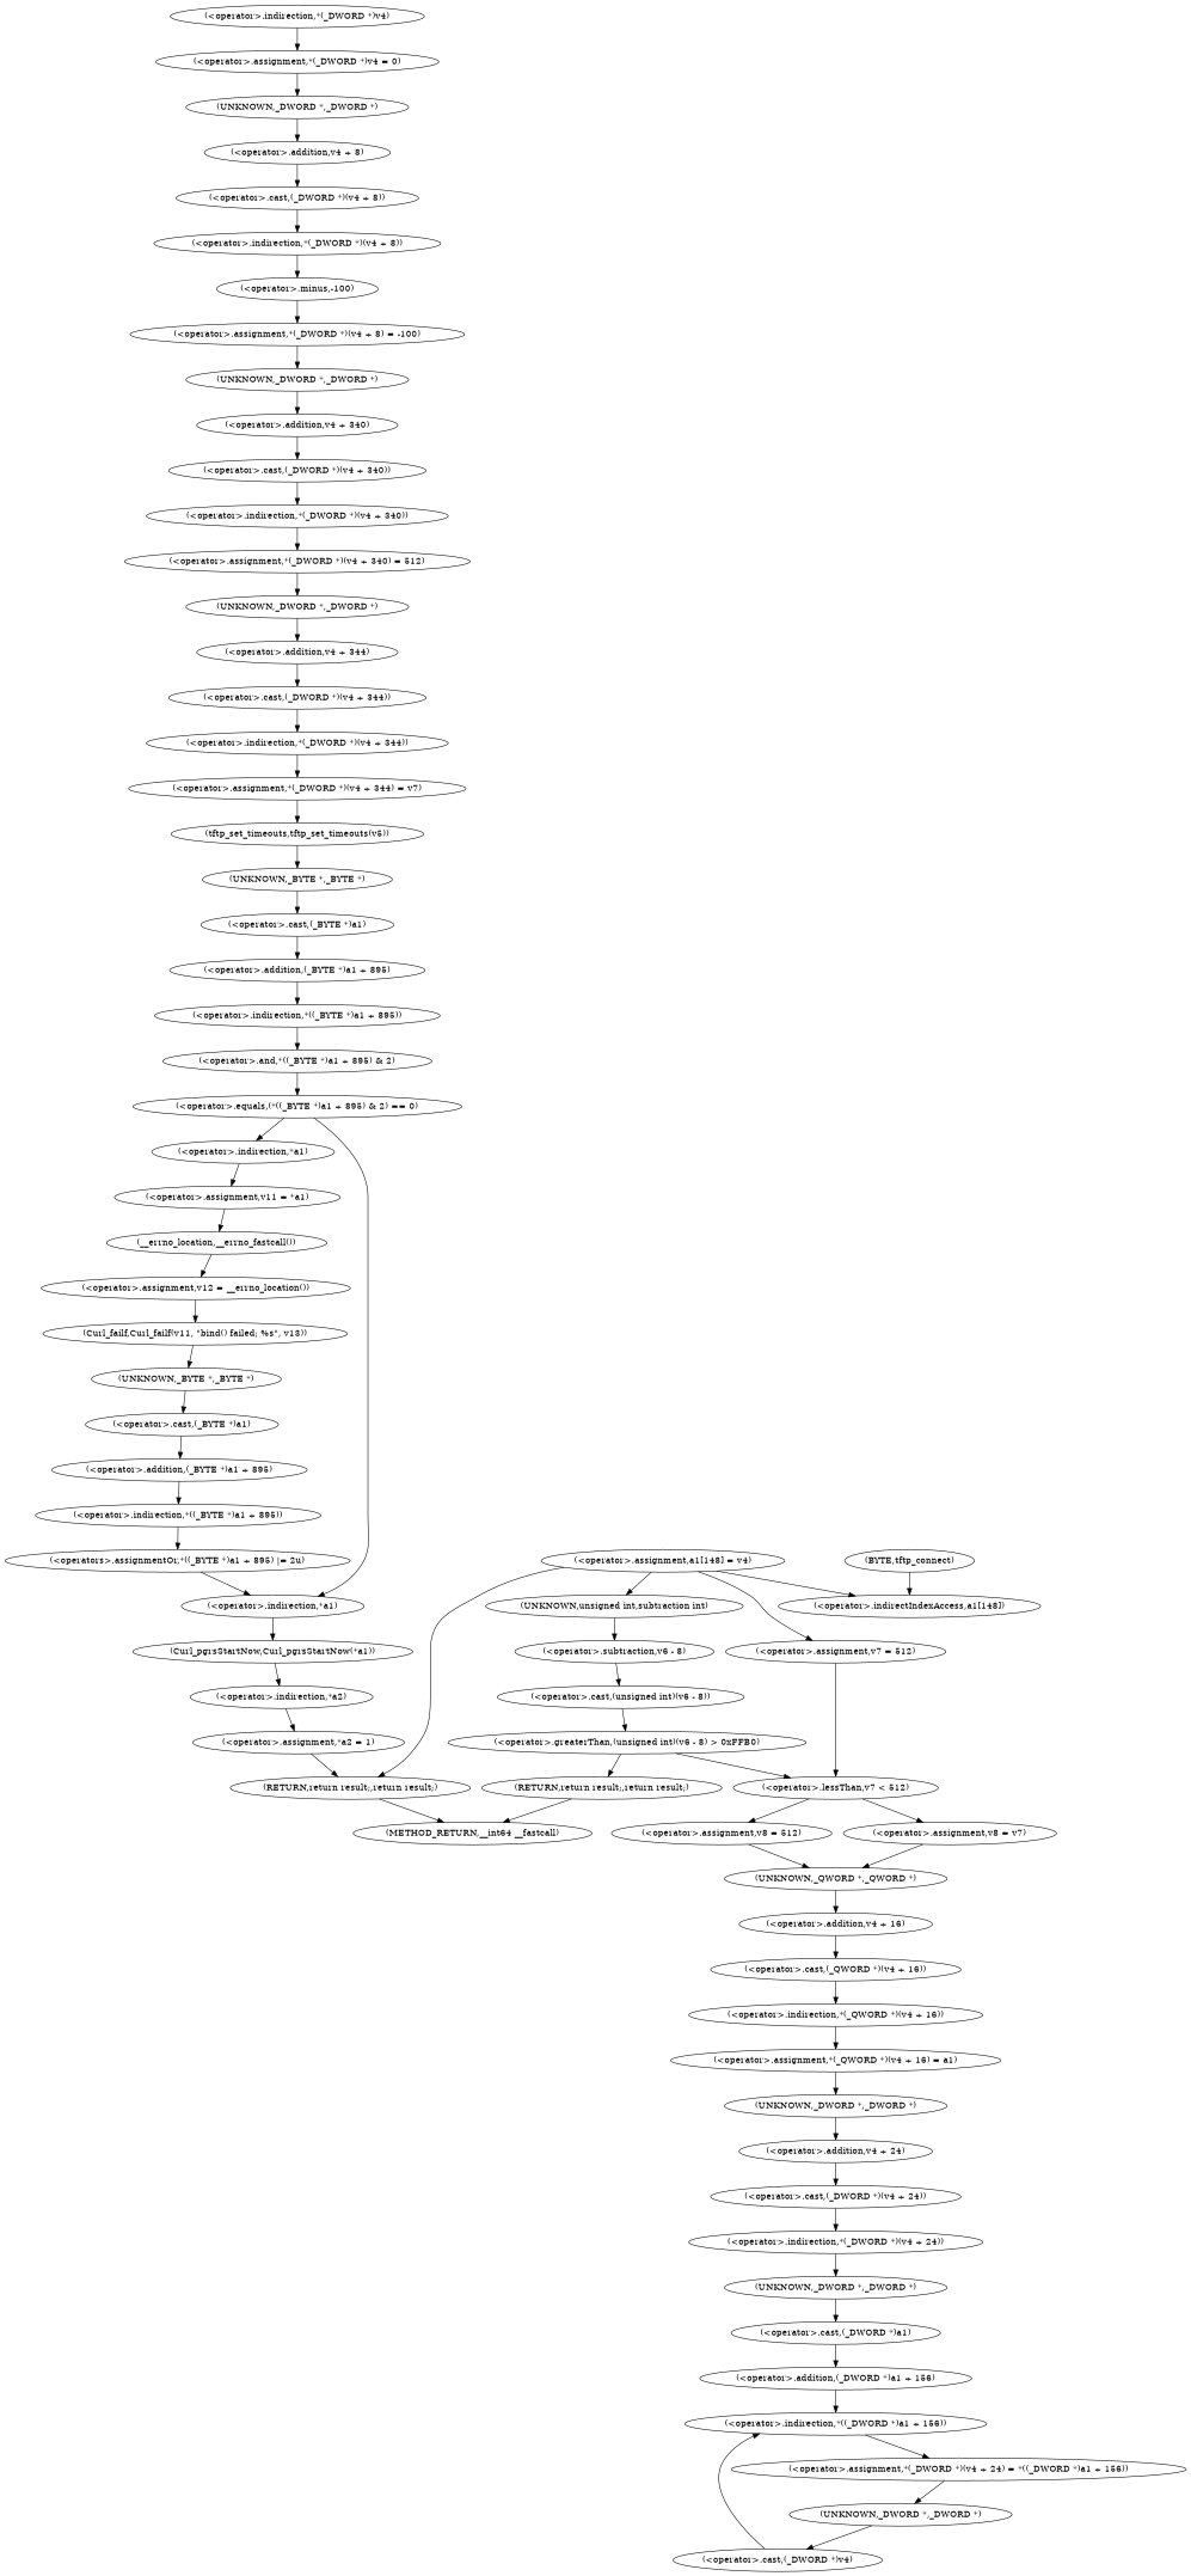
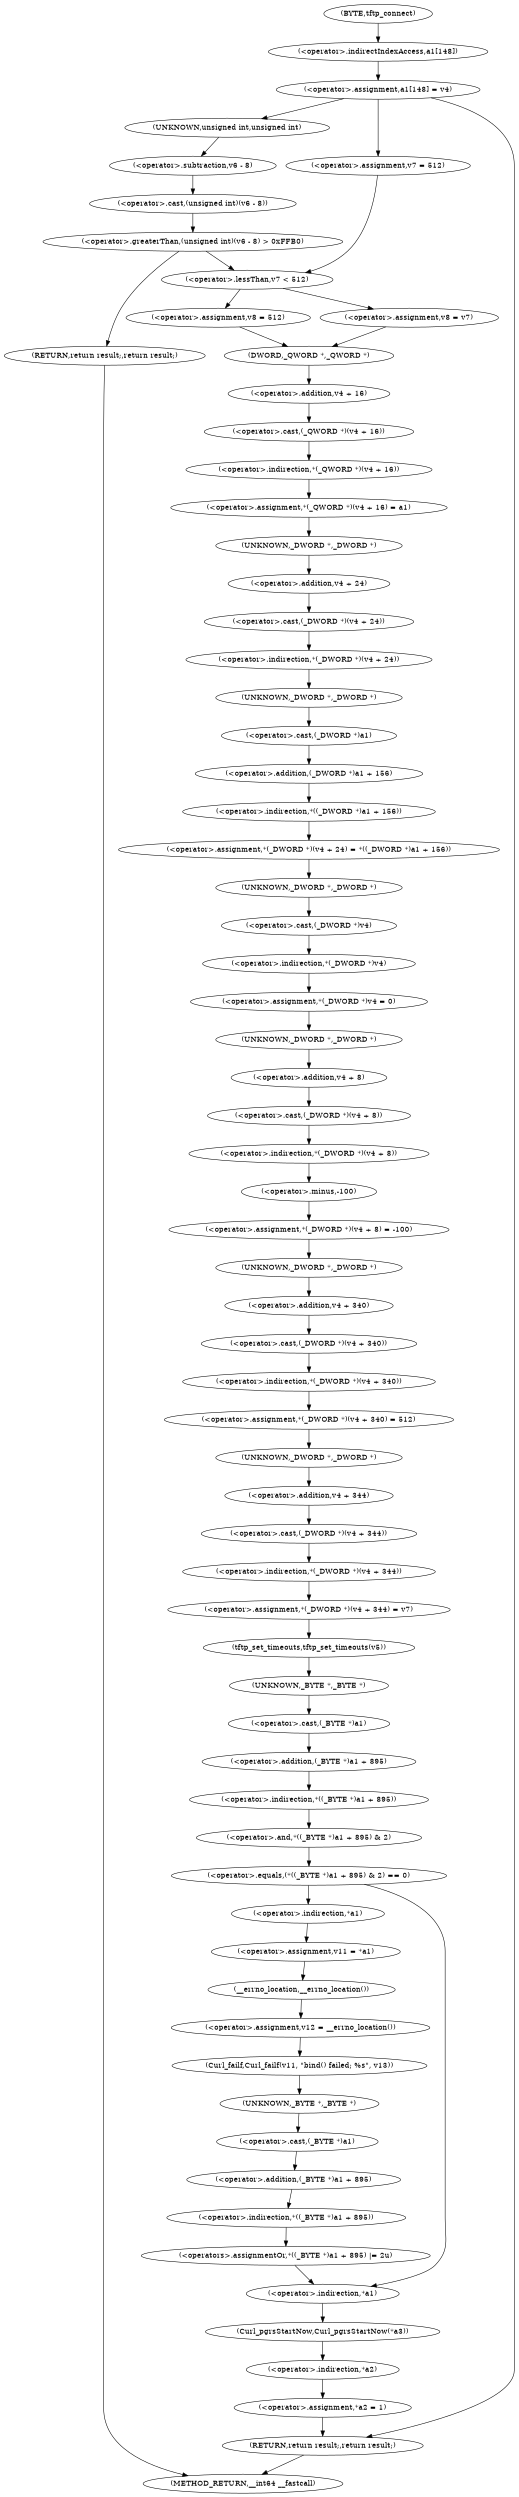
  digraph {
    n1 [label="(<operator>.assignment,a1[148] = v4)"]
-   n2 [label="(UNKNOWN,unsigned int,subtraction int)"]
+   n2 [label="(UNKNOWN,unsigned int,unsigned int)"]
    n3 [label="(<operator>.assignment,v7 = 512)"]
    n4 [label="(RETURN,return result;,return result;)"]
    n5 [label="(<operator>.subtraction,v6 - 8)"]
    n6 [label="(<operator>.lessThan,v7 < 512)"]
    n7 [label="(METHOD_RETURN,__int64 __fastcall)"]
    n8 [label="(<operator>.indirectIndexAccess,a1[148])"]
    n9 [label="(<operator>.greaterThan,(unsigned int)(v6 - 8) > 0xFFB0)"]
    n10 [label="(RETURN,return result;,return result;)"]
    n11 [label="(<operator>.assignment,v8 = 512)"]
    n12 [label="(<operator>.assignment,v8 = v7)"]
    n13 [label="(<operator>.cast,(unsigned int)(v6 - 8))"]
-   n14 [label="(UNKNOWN,_QWORD *,_QWORD *)"]
+   n14 [label="(DWORD,_QWORD *,_QWORD *)"]
    n15 [label="(<operator>.addition,v4 + 16)"]
    n16 [label="(<operator>.assignment,*(_QWORD *)(v4 + 16) = a1)"]
    n17 [label="(UNKNOWN,_DWORD *,_DWORD *)"]
    n18 [label="(<operator>.addition,v4 + 24)"]
    n19 [label="(<operator>.indirection,*(_QWORD *)(v4 + 16))"]
    n20 [label="(<operator>.cast,(_QWORD *)(v4 + 16))"]
    n21 [label="(<operator>.assignment,*(_DWORD *)(v4 + 24) = *((_DWORD *)a1 + 156))"]
    n22 [label="(UNKNOWN,_DWORD *,_DWORD *)"]
    n23 [label="(<operator>.cast,(_DWORD *)v4)"]
    n24 [label="(<operator>.indirection,*(_DWORD *)(v4 + 24))"]
    n25 [label="(UNKNOWN,_DWORD *,_DWORD *)"]
    n26 [label="(<operator>.cast,(_DWORD *)a1)"]
    n27 [label="(<operator>.cast,(_DWORD *)(v4 + 24))"]
    n28 [label="(<operator>.indirection,*((_DWORD *)a1 + 156))"]
    n29 [label="(<operator>.addition,(_DWORD *)a1 + 156)"]
    n30 [label="(<operator>.assignment,*(_DWORD *)v4 = 0)"]
    n31 [label="(UNKNOWN,_DWORD *,_DWORD *)"]
    n32 [label="(<operator>.addition,v4 + 8)"]
    n33 [label="(<operator>.indirection,*(_DWORD *)v4)"]
    n34 [label="(<operator>.assignment,*(_DWORD *)(v4 + 8) = -100)"]
    n35 [label="(UNKNOWN,_DWORD *,_DWORD *)"]
    n36 [label="(<operator>.addition,v4 + 340)"]
    n37 [label="(<operator>.indirection,*(_DWORD *)(v4 + 8))"]
    n38 [label="(<operator>.minus,-100)"]
    n39 [label="(<operator>.cast,(_DWORD *)(v4 + 8))"]
    n40 [label="(<operator>.assignment,*(_DWORD *)(v4 + 340) = 512)"]
    n41 [label="(UNKNOWN,_DWORD *,_DWORD *)"]
    n42 [label="(<operator>.addition,v4 + 344)"]
    n43 [label="(<operator>.indirection,*(_DWORD *)(v4 + 340))"]
    n44 [label="(<operator>.cast,(_DWORD *)(v4 + 340))"]
    n45 [label="(<operator>.assignment,*(_DWORD *)(v4 + 344) = v7)"]
    n46 [label="(tftp_set_timeouts,tftp_set_timeouts(v5))"]
    n47 [label="(UNKNOWN,_BYTE *,_BYTE *)"]
    n48 [label="(<operator>.indirection,*(_DWORD *)(v4 + 344))"]
    n49 [label="(<operator>.cast,(_DWORD *)(v4 + 344))"]
    n50 [label="(<operator>.cast,(_BYTE *)a1)"]
    n51 [label="(<operator>.equals,(*((_BYTE *)a1 + 895) & 2) == 0)"]
    n52 [label="(<operator>.indirection,*a1)"]
    n53 [label="(<operator>.indirection,*a1)"]
    n54 [label="(<operator>.assignment,v11 = *a1)"]
-   n55 [label="(Curl_pgrsStartNow,Curl_pgrsStartNow(*a1))"]
+   n55 [label="(Curl_pgrsStartNow,Curl_pgrsStartNow(*a3))"]
    n56 [label="(<operator>.and,*((_BYTE *)a1 + 895) & 2)"]
    n57 [label="(<operator>.indirection,*((_BYTE *)a1 + 895))"]
    n58 [label="(<operator>.addition,(_BYTE *)a1 + 895)"]
-   n59 [label="(__errno_location,__errno_fastcall())"]
+   n59 [label="(__errno_location,__errno_location())"]
    n60 [label="(<operator>.assignment,v12 = __errno_location())"]
    n61 [label="(Curl_failf,Curl_failf(v11, \"bind() failed; %s\", v13))"]
    n62 [label="(UNKNOWN,_BYTE *,_BYTE *)"]
    n63 [label="(<operator>.cast,(_BYTE *)a1)"]
    n64 [label="(<operators>.assignmentOr,*((_BYTE *)a1 + 895) |= 2u)"]
    n65 [label="(<operator>.indirection,*((_BYTE *)a1 + 895))"]
    n66 [label="(<operator>.addition,(_BYTE *)a1 + 895)"]
    n67 [label="(<operator>.indirection,*a2)"]
    n68 [label="(<operator>.assignment,*a2 = 1)"]
    n69 [label="(BYTE,tftp_connect)"]
    n1 -> n2
    n1 -> n3
    n1 -> n4
    n2 -> n5
    n3 -> n6
    n4 -> n7
    n5 -> n13
    n6 -> n11
    n6 -> n12
-   n1 -> n8
+   n8 -> n1
    n9 -> n6
    n9 -> n10
    n10 -> n7
    n11 -> n14
    n12 -> n14
    n13 -> n9
    n14 -> n15
    n15 -> n20
    n16 -> n17
    n17 -> n18
    n18 -> n27
    n19 -> n16
    n20 -> n19
    n21 -> n22
    n22 -> n23
-   n23 -> n28
+   n23 -> n33
    n24 -> n25
    n25 -> n26
    n26 -> n29
    n27 -> n24
    n28 -> n21
    n29 -> n28
    n30 -> n31
    n31 -> n32
    n32 -> n39
    n33 -> n30
    n34 -> n35
    n35 -> n36
    n36 -> n44
    n37 -> n38
    n38 -> n34
    n39 -> n37
    n40 -> n41
    n41 -> n42
    n42 -> n49
    n43 -> n40
    n44 -> n43
    n45 -> n46
    n46 -> n47
    n47 -> n50
    n48 -> n45
    n49 -> n48
    n50 -> n58
    n51 -> n52
    n51 -> n53
    n52 -> n54
    n53 -> n55
    n54 -> n59
    n55 -> n67
    n56 -> n51
    n57 -> n56
    n58 -> n57
    n59 -> n60
    n60 -> n61
    n61 -> n62
    n62 -> n63
    n63 -> n66
    n64 -> n53
    n65 -> n64
    n66 -> n65
    n67 -> n68
    n68 -> n4
    n69 -> n8
  }
